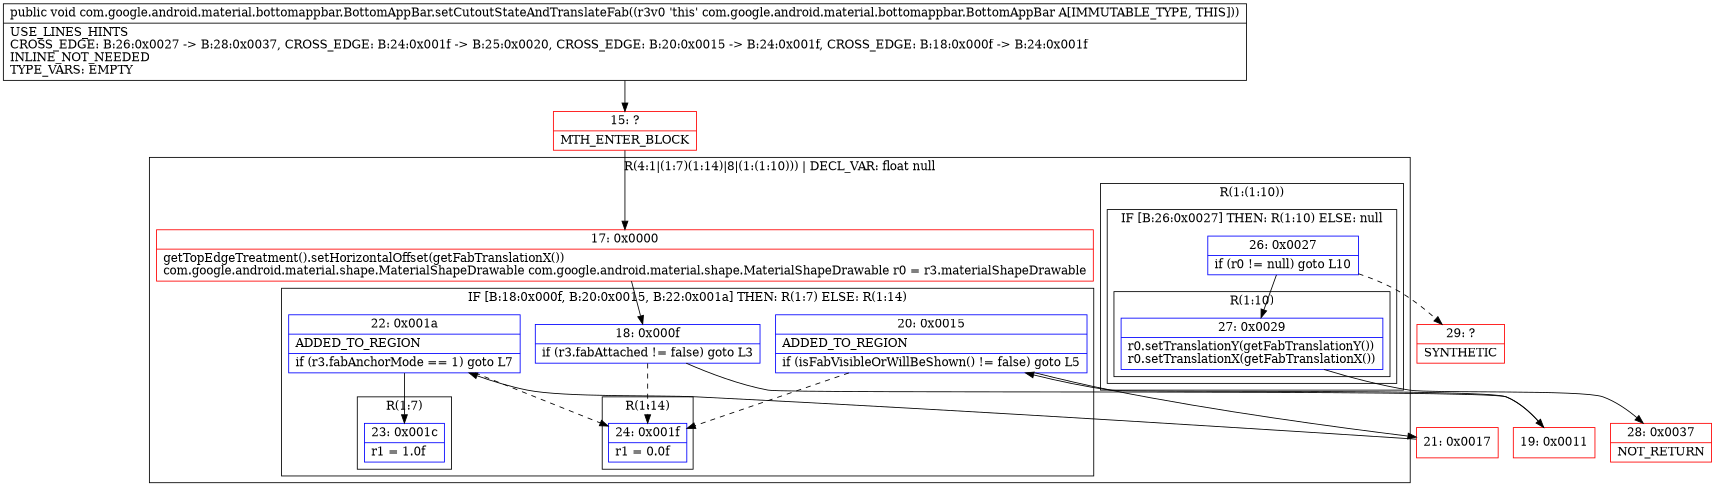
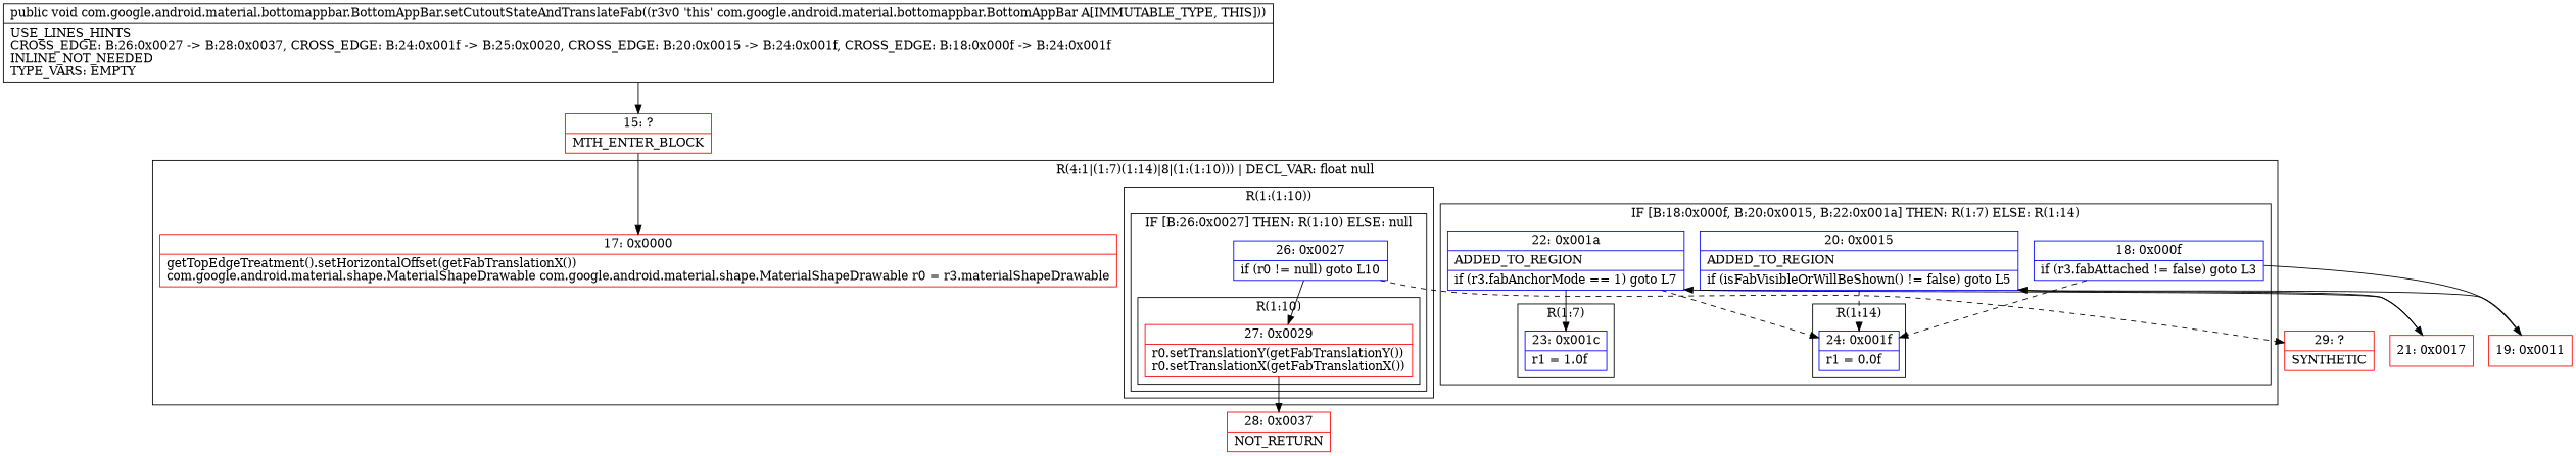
  digraph {
    node [color=blue shape=record]
    n1 [label="{23\:\ 0x001c|r1 = 1.0f\l}"]
    n2 [label="{24\:\ 0x001f|r1 = 0.0f\l}"]
    n3 [label="{18\:\ 0x000f|if (r3.fabAttached != false) goto L3\l}"]
    n4 [label="{20\:\ 0x0015|ADDED_TO_REGION\l|if (isFabVisibleOrWillBeShown() != false) goto L5\l}"]
    n5 [label="{22\:\ 0x001a|ADDED_TO_REGION\l|if (r3.fabAnchorMode == 1) goto L7\l}"]
-   n6 [label="{27\:\ 0x0029|r0.setTranslationY(getFabTranslationY())\lr0.setTranslationX(getFabTranslationX())\l}"]
+   n6 [color=red label="{27\:\ 0x0029|r0.setTranslationY(getFabTranslationY())\lr0.setTranslationX(getFabTranslationX())\l}"]
    n7 [label="{26\:\ 0x0027|if (r0 != null) goto L10\l}"]
    n8 [color=red label="{17\:\ 0x0000|getTopEdgeTreatment().setHorizontalOffset(getFabTranslationX())\lcom.google.android.material.shape.MaterialShapeDrawable com.google.android.material.shape.MaterialShapeDrawable r0 = r3.materialShapeDrawable\l}"]
    n9 [color=red label="{19\:\ 0x0011}"]
    n10 [color=red label="{21\:\ 0x0017}"]
    n11 [color=red label="{28\:\ 0x0037|NOT_RETURN\l}"]
    n12 [color=red label="{29\:\ ?|SYNTHETIC\l}"]
    n13 [color=red label="{15\:\ ?|MTH_ENTER_BLOCK\l}"]
    n14 [label="{public void com.google.android.material.bottomappbar.BottomAppBar.setCutoutStateAndTranslateFab((r3v0 'this' com.google.android.material.bottomappbar.BottomAppBar A[IMMUTABLE_TYPE, THIS]))  | USE_LINES_HINTS\lCROSS_EDGE: B:26:0x0027 \-\> B:28:0x0037, CROSS_EDGE: B:24:0x001f \-\> B:25:0x0020, CROSS_EDGE: B:20:0x0015 \-\> B:24:0x001f, CROSS_EDGE: B:18:0x000f \-\> B:24:0x001f\lINLINE_NOT_NEEDED\lTYPE_VARS: EMPTY\l}" color=""]
    subgraph cluster_1 {
      label="R(4:1|(1:7)(1:14)|8|(1:(1:10))) | DECL_VAR: float null\l"
      n8
      subgraph cluster_2 {
        label="IF [B:18:0x000f, B:20:0x0015, B:22:0x001a] THEN: R(1:7) ELSE: R(1:14)"
        n3
        n4
        n5
        subgraph cluster_3 {
          label="R(1:7)"
          n1
        }
        subgraph cluster_4 {
          label="R(1:14)"
          n2
        }
      }
      subgraph cluster_5 {
        label="R(1:(1:10))"
        subgraph cluster_6 {
          label="IF [B:26:0x0027] THEN: R(1:10) ELSE: null"
          n7
          subgraph cluster_7 {
            label="R(1:10)"
            n6
          }
        }
      }
    }
    n3 -> n2 [style=dashed]
    n3 -> n9
    n4 -> n2 [style=dashed]
    n4 -> n10
    n5 -> n1
    n5 -> n2 [style=dashed]
    n6 -> n11
    n7 -> n6
    n7 -> n12 [style=dashed]
-   n8 -> n3
    n9 -> n4
    n10 -> n5
    n13 -> n8
    n14 -> n13
  }
